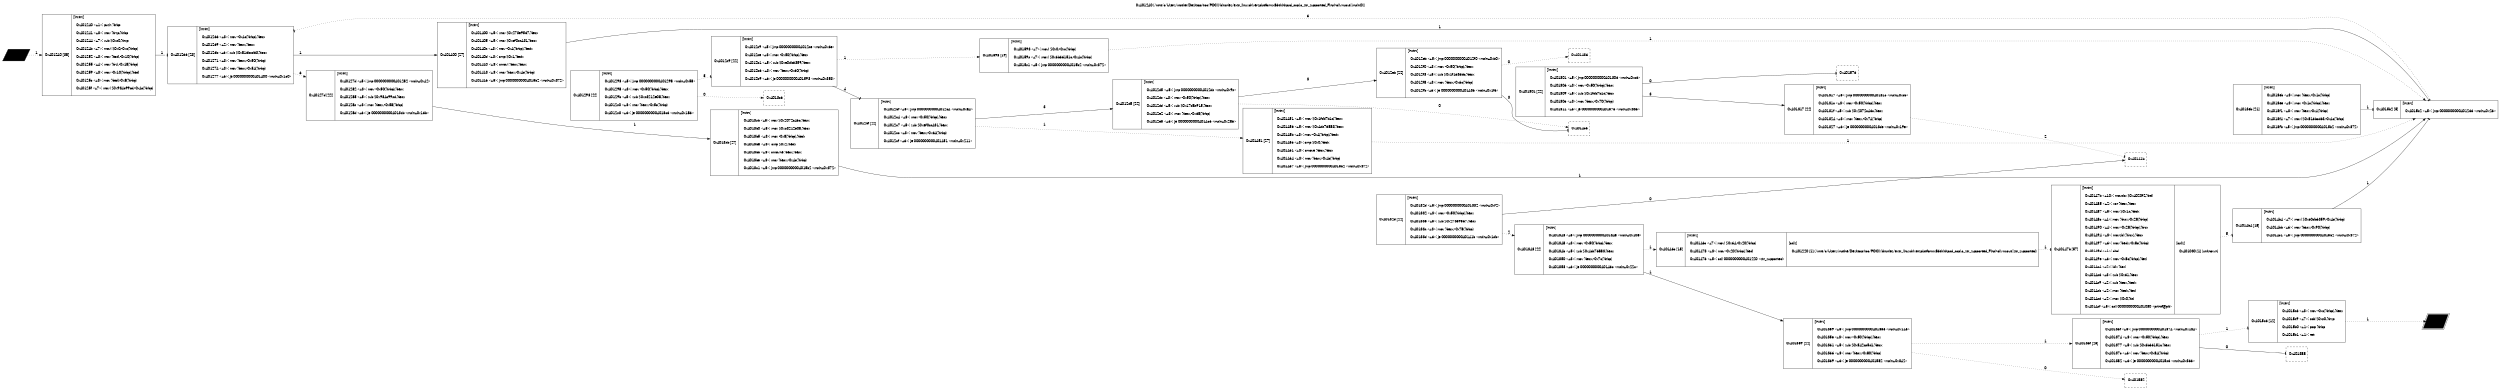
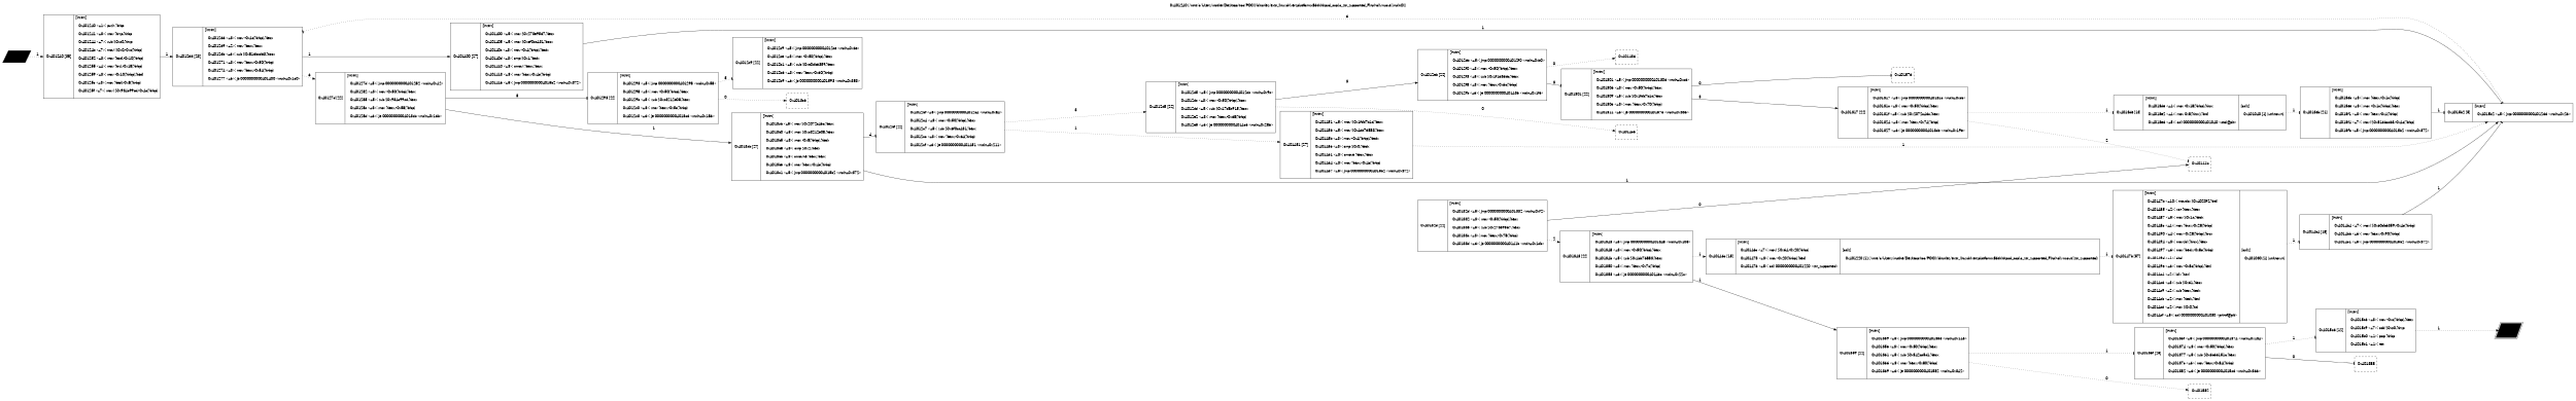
  digraph {
    fontname=Lato
    label="0x401240 (/mnt/c/Users/mathe/Desktop/tcc/POCII/binaries/extr_linuxdriversplatformx86thinkpad_acpi.c_str_supported_Final-ollvm.out::main(0))"
    labelloc=t
    rankdir=LR
    node [fontname=Lato shape=record]
    edge [arrowhead=normal fontname=Lato style=dotted]
    Entry [fillcolor=black height=0.3 shape=parallelogram style=filled width=0.3]
    n2 [label="{\n     0x401240 [38]\l\n     | [instrs]\l\n     &nbsp;&nbsp;0x401240 \<+1\>: push %rbp\l\n     &nbsp;&nbsp;0x401241 \<+3\>: mov %rsp,%rbp\l\n     &nbsp;&nbsp;0x401244 \<+7\>: sub $0xa0,%rsp\l\n     &nbsp;&nbsp;0x40124b \<+7\>: movl $0x0,-0xc(%rbp)\l\n     &nbsp;&nbsp;0x401252 \<+3\>: mov %edi,-0x10(%rbp)\l\n     &nbsp;&nbsp;0x401255 \<+4\>: mov %rsi,-0x18(%rbp)\l\n     &nbsp;&nbsp;0x401259 \<+3\>: mov -0x10(%rbp),%edi\l\n     &nbsp;&nbsp;0x40125c \<+3\>: mov %edi,-0x8(%rbp)\l\n     &nbsp;&nbsp;0x40125f \<+7\>: movl $0x934c99ad,-0x4c(%rbp)\l\n  }"]
    n3 [label="{\n     0x401266 [23]\l\n     | [instrs]\l\n     &nbsp;&nbsp;0x401266 \<+3\>: mov -0x4c(%rbp),%eax\l\n     &nbsp;&nbsp;0x401269 \<+2\>: mov %eax,%ecx\l\n     &nbsp;&nbsp;0x40126b \<+6\>: sub $0x816bcd63,%ecx\l\n     &nbsp;&nbsp;0x401271 \<+3\>: mov %eax,-0x50(%rbp)\l\n     &nbsp;&nbsp;0x401274 \<+3\>: mov %ecx,-0x54(%rbp)\l\n     &nbsp;&nbsp;0x401277 \<+6\>: je 0000000000401400 \<main+0x1c0\>\l\n  }"]
    n4 [label="{\n     0x401400 [27]\l\n     | [instrs]\l\n     &nbsp;&nbsp;0x401400 \<+5\>: mov $0x273e9567,%eax\l\n     &nbsp;&nbsp;0x401405 \<+5\>: mov $0xef0aa431,%ecx\l\n     &nbsp;&nbsp;0x40140a \<+3\>: mov -0x4(%rbp),%edx\l\n     &nbsp;&nbsp;0x40140d \<+3\>: cmp $0x1,%edx\l\n     &nbsp;&nbsp;0x401410 \<+3\>: cmovl %ecx,%eax\l\n     &nbsp;&nbsp;0x401413 \<+3\>: mov %eax,-0x4c(%rbp)\l\n     &nbsp;&nbsp;0x401416 \<+5\>: jmp 00000000004015b2 \<main+0x372\>\l\n  }"]
    n5 [label="{\n     0x40127d [22]\l\n     | [instrs]\l\n     &nbsp;&nbsp;0x40127d \<+5\>: jmp 0000000000401282 \<main+0x42\>\l\n     &nbsp;&nbsp;0x401282 \<+3\>: mov -0x50(%rbp),%eax\l\n     &nbsp;&nbsp;0x401285 \<+5\>: sub $0x934c99ad,%eax\l\n     &nbsp;&nbsp;0x40128a \<+3\>: mov %eax,-0x58(%rbp)\l\n     &nbsp;&nbsp;0x40128d \<+6\>: je 00000000004013ab \<main+0x16b\>\l\n  }"]
    n6 [label="{\n     0x4015b2 [5]\l\n     | [instrs]\l\n     &nbsp;&nbsp;0x4015b2 \<+5\>: jmp 0000000000401266 \<main+0x26\>\l\n  }"]
    n7 [label="{\n     0x4013ab [27]\l\n     | [instrs]\l\n     &nbsp;&nbsp;0x4013ab \<+5\>: mov $0x2072c46c,%eax\l\n     &nbsp;&nbsp;0x4013b0 \<+5\>: mov $0xa3212e08,%ecx\l\n     &nbsp;&nbsp;0x4013b5 \<+3\>: mov -0x8(%rbp),%edx\l\n     &nbsp;&nbsp;0x4013b8 \<+3\>: cmp $0x2,%edx\l\n     &nbsp;&nbsp;0x4013bb \<+3\>: cmovne %ecx,%eax\l\n     &nbsp;&nbsp;0x4013be \<+3\>: mov %eax,-0x4c(%rbp)\l\n     &nbsp;&nbsp;0x4013c1 \<+5\>: jmp 00000000004015b2 \<main+0x372\>\l\n  }"]
    n8 [label="{\n     0x401293 [22]\l\n     | [instrs]\l\n     &nbsp;&nbsp;0x401293 \<+5\>: jmp 0000000000401298 \<main+0x58\>\l\n     &nbsp;&nbsp;0x401298 \<+3\>: mov -0x50(%rbp),%eax\l\n     &nbsp;&nbsp;0x40129b \<+5\>: sub $0xa3212e08,%eax\l\n     &nbsp;&nbsp;0x4012a0 \<+3\>: mov %eax,-0x5c(%rbp)\l\n     &nbsp;&nbsp;0x4012a3 \<+6\>: je 00000000004013c6 \<main+0x186\>\l\n  }"]
    n9 [label="{\n     0x4013c6\l\n  }" style=dashed]
    n10 [label="{\n     0x4012a9 [22]\l\n     | [instrs]\l\n     &nbsp;&nbsp;0x4012a9 \<+5\>: jmp 00000000004012ae \<main+0x6e\>\l\n     &nbsp;&nbsp;0x4012ae \<+3\>: mov -0x50(%rbp),%eax\l\n     &nbsp;&nbsp;0x4012b1 \<+5\>: sub $0xe0db6359,%eax\l\n     &nbsp;&nbsp;0x4012b6 \<+3\>: mov %eax,-0x60(%rbp)\l\n     &nbsp;&nbsp;0x4012b9 \<+6\>: je 0000000000401593 \<main+0x353\>\l\n  }"]
    Exit [fillcolor=black height=0.3 peripheries=2 shape=parallelogram style=filled width=0.3]
-   n12 [label="{\n     0x401593 [19]\l\n     | [instrs]\l\n     &nbsp;&nbsp;0x401593 \<+7\>: movl $0x0,-0xc(%rbp)\l\n     &nbsp;&nbsp;0x40159a \<+7\>: movl $0x6b66151c,-0x4c(%rbp)\l\n     &nbsp;&nbsp;0x4015a1 \<+5\>: jmp 00000000004015b2 \<main+0x372\>\l\n  }"]
    n13 [label="{\n     0x4012bf [22]\l\n     | [instrs]\l\n     &nbsp;&nbsp;0x4012bf \<+5\>: jmp 00000000004012c4 \<main+0x84\>\l\n     &nbsp;&nbsp;0x4012c4 \<+3\>: mov -0x50(%rbp),%eax\l\n     &nbsp;&nbsp;0x4012c7 \<+5\>: sub $0xef0aa431,%eax\l\n     &nbsp;&nbsp;0x4012cc \<+3\>: mov %eax,-0x64(%rbp)\l\n     &nbsp;&nbsp;0x4012cf \<+6\>: je 0000000000401451 \<main+0x211\>\l\n  }"]
    n14 [label="{\n     0x401388\l\n  }" style=dashed]
    n15 [label="{\n     0x401451 [27]\l\n     | [instrs]\l\n     &nbsp;&nbsp;0x401451 \<+5\>: mov $0x1fdb7b1d,%eax\l\n     &nbsp;&nbsp;0x401456 \<+5\>: mov $0x4da76883,%ecx\l\n     &nbsp;&nbsp;0x40145b \<+3\>: mov -0x4(%rbp),%edx\l\n     &nbsp;&nbsp;0x40145e \<+3\>: cmp $0x0,%edx\l\n     &nbsp;&nbsp;0x401461 \<+3\>: cmove %ecx,%eax\l\n     &nbsp;&nbsp;0x401464 \<+3\>: mov %eax,-0x4c(%rbp)\l\n     &nbsp;&nbsp;0x401467 \<+5\>: jmp 00000000004015b2 \<main+0x372\>\l\n  }"]
    n16 [label="{\n     0x4012d5 [22]\l\n     | [instrs]\l\n     &nbsp;&nbsp;0x4012d5 \<+5\>: jmp 00000000004012da \<main+0x9a\>\l\n     &nbsp;&nbsp;0x4012da \<+3\>: mov -0x50(%rbp),%eax\l\n     &nbsp;&nbsp;0x4012dd \<+5\>: sub $0x17d8a915,%eax\l\n     &nbsp;&nbsp;0x4012e2 \<+3\>: mov %eax,-0x68(%rbp)\l\n     &nbsp;&nbsp;0x4012e5 \<+6\>: je 00000000004014c6 \<main+0x286\>\l\n  }"]
    n17 [label="{\n     0x4015a6 [12]\l\n     | [instrs]\l\n     &nbsp;&nbsp;0x4015a6 \<+3\>: mov -0xc(%rbp),%eax\l\n     &nbsp;&nbsp;0x4015a9 \<+7\>: add $0xa0,%rsp\l\n     &nbsp;&nbsp;0x4015b0 \<+1\>: pop %rbp\l\n     &nbsp;&nbsp;0x4015b1 \<+1\>: ret\l\n  }"]
    n18 [label="{\n     0x4014c6\l\n  }" style=dashed]
    n19 [label="{\n     0x4012eb [22]\l\n     | [instrs]\l\n     &nbsp;&nbsp;0x4012eb \<+5\>: jmp 00000000004012f0 \<main+0xb0\>\l\n     &nbsp;&nbsp;0x4012f0 \<+3\>: mov -0x50(%rbp),%eax\l\n     &nbsp;&nbsp;0x4012f3 \<+5\>: sub $0x1f1e36bb,%eax\l\n     &nbsp;&nbsp;0x4012f8 \<+3\>: mov %eax,-0x6c(%rbp)\l\n     &nbsp;&nbsp;0x4012fb \<+6\>: je 0000000000401436 \<main+0x1f6\>\l\n  }"]
    n20 [label="{\n     0x40136f [25]\l\n     | [instrs]\l\n     &nbsp;&nbsp;0x40136f \<+5\>: jmp 0000000000401374 \<main+0x134\>\l\n     &nbsp;&nbsp;0x401374 \<+3\>: mov -0x50(%rbp),%eax\l\n     &nbsp;&nbsp;0x401377 \<+5\>: sub $0x6b66151c,%eax\l\n     &nbsp;&nbsp;0x40137c \<+6\>: mov %eax,-0x84(%rbp)\l\n     &nbsp;&nbsp;0x401382 \<+6\>: je 00000000004015a6 \<main+0x366\>\l\n  }"]
    n21 [label="{\n     0x401436\l\n  }" style=dashed]
    n22 [label="{\n     0x401301 [22]\l\n     | [instrs]\l\n     &nbsp;&nbsp;0x401301 \<+5\>: jmp 0000000000401306 \<main+0xc6\>\l\n     &nbsp;&nbsp;0x401306 \<+3\>: mov -0x50(%rbp),%eax\l\n     &nbsp;&nbsp;0x401309 \<+5\>: sub $0x1fdb7b1d,%eax\l\n     &nbsp;&nbsp;0x40130e \<+3\>: mov %eax,-0x70(%rbp)\l\n     &nbsp;&nbsp;0x401311 \<+6\>: je 0000000000401576 \<main+0x336\>\l\n  }"]
    n23 [label="{\n     0x401582\l\n  }" style=dashed]
    n24 [label="{\n     0x401576\l\n  }" style=dashed]
    n25 [label="{\n     0x401317 [22]\l\n     | [instrs]\l\n     &nbsp;&nbsp;0x401317 \<+5\>: jmp 000000000040131c \<main+0xdc\>\l\n     &nbsp;&nbsp;0x40131c \<+3\>: mov -0x50(%rbp),%eax\l\n     &nbsp;&nbsp;0x40131f \<+5\>: sub $0x2072c46c,%eax\l\n     &nbsp;&nbsp;0x401324 \<+3\>: mov %eax,-0x74(%rbp)\l\n     &nbsp;&nbsp;0x401327 \<+6\>: je 00000000004013de \<main+0x19e\>\l\n  }"]
    n26 [label="{\n     0x4014b4 [18]\l\n     | [instrs]\l\n     &nbsp;&nbsp;0x4014b4 \<+7\>: movl $0xe0db6359,-0x4c(%rbp)\l\n     &nbsp;&nbsp;0x4014bb \<+6\>: mov %eax,-0x90(%rbp)\l\n     &nbsp;&nbsp;0x4014c1 \<+5\>: jmp 00000000004015b2 \<main+0x372\>\l\n  }"]
+   n27 [label="{\n     0x4013de [13]\l\n     | [instrs]\l\n     &nbsp;&nbsp;0x4013de \<+4\>: mov -0x18(%rbp),%rax\l\n     &nbsp;&nbsp;0x4013e2 \<+4\>: mov 0x8(%rax),%rdi\l\n     &nbsp;&nbsp;0x4013e6 \<+5\>: call 0000000000401040 \<atoi@plt\>\l\n     | [calls]\l\n     &nbsp;&nbsp;0x401040 \{1\} (unknown)\l\n  }"]
    n28 [label="{\n     0x40141b\l\n  }" style=dashed]
    n29 [label="{\n     0x40147b [57]\l\n     | [instrs]\l\n     &nbsp;&nbsp;0x40147b \<+10\>: movabs $0x4020f2,%rdi\l\n     &nbsp;&nbsp;0x401485 \<+2\>: xor %ecx,%ecx\l\n     &nbsp;&nbsp;0x401487 \<+5\>: mov $0x1a,%edx\l\n     &nbsp;&nbsp;0x40148c \<+4\>: mov %rax,-0x28(%rbp)\l\n     &nbsp;&nbsp;0x401490 \<+4\>: mov -0x28(%rbp),%rax\l\n     &nbsp;&nbsp;0x401494 \<+3\>: movsbl (%rax),%eax\l\n     &nbsp;&nbsp;0x401497 \<+6\>: mov %edx,-0x8c(%rbp)\l\n     &nbsp;&nbsp;0x40149d \<+1\>: cltd\l\n     &nbsp;&nbsp;0x40149e \<+6\>: mov -0x8c(%rbp),%esi\l\n     &nbsp;&nbsp;0x4014a4 \<+2\>: idiv %esi\l\n     &nbsp;&nbsp;0x4014a6 \<+3\>: sub $0x61,%ecx\l\n     &nbsp;&nbsp;0x4014a9 \<+2\>: sub %ecx,%edx\l\n     &nbsp;&nbsp;0x4014ab \<+2\>: mov %edx,%esi\l\n     &nbsp;&nbsp;0x4014ad \<+2\>: mov $0x0,%al\l\n     &nbsp;&nbsp;0x4014af \<+5\>: call 0000000000401030 \<printf@plt\>\l\n     | [calls]\l\n     &nbsp;&nbsp;0x401030 \{1\} (unknown)\l\n  }"]
    n30 [label="{\n     0x4013eb [21]\l\n     | [instrs]\l\n     &nbsp;&nbsp;0x4013eb \<+3\>: mov %eax,-0x1c(%rbp)\l\n     &nbsp;&nbsp;0x4013ee \<+3\>: mov -0x1c(%rbp),%eax\l\n     &nbsp;&nbsp;0x4013f1 \<+3\>: mov %eax,-0x4(%rbp)\l\n     &nbsp;&nbsp;0x4013f4 \<+7\>: movl $0x816bcd63,-0x4c(%rbp)\l\n     &nbsp;&nbsp;0x4013fb \<+5\>: jmp 00000000004015b2 \<main+0x372\>\l\n  }"]
    n31 [label="{\n     0x40132d [22]\l\n     | [instrs]\l\n     &nbsp;&nbsp;0x40132d \<+5\>: jmp 0000000000401332 \<main+0xf2\>\l\n     &nbsp;&nbsp;0x401332 \<+3\>: mov -0x50(%rbp),%eax\l\n     &nbsp;&nbsp;0x401335 \<+5\>: sub $0x273e9567,%eax\l\n     &nbsp;&nbsp;0x40133a \<+3\>: mov %eax,-0x78(%rbp)\l\n     &nbsp;&nbsp;0x40133d \<+6\>: je 000000000040141b \<main+0x1db\>\l\n  }"]
    n32 [label="{\n     0x401343 [22]\l\n     | [instrs]\l\n     &nbsp;&nbsp;0x401343 \<+5\>: jmp 0000000000401348 \<main+0x108\>\l\n     &nbsp;&nbsp;0x401348 \<+3\>: mov -0x50(%rbp),%eax\l\n     &nbsp;&nbsp;0x40134b \<+5\>: sub $0x4da76883,%eax\l\n     &nbsp;&nbsp;0x401350 \<+3\>: mov %eax,-0x7c(%rbp)\l\n     &nbsp;&nbsp;0x401353 \<+6\>: je 000000000040146c \<main+0x22c\>\l\n  }"]
    n33 [label="{\n     0x401359 [22]\l\n     | [instrs]\l\n     &nbsp;&nbsp;0x401359 \<+5\>: jmp 000000000040135e \<main+0x11e\>\l\n     &nbsp;&nbsp;0x40135e \<+3\>: mov -0x50(%rbp),%eax\l\n     &nbsp;&nbsp;0x401361 \<+5\>: sub $0x542aa5d1,%eax\l\n     &nbsp;&nbsp;0x401366 \<+3\>: mov %eax,-0x80(%rbp)\l\n     &nbsp;&nbsp;0x401369 \<+6\>: je 0000000000401582 \<main+0x342\>\l\n  }"]
    n34 [label="{\n     0x40146c [15]\l\n     | [instrs]\l\n     &nbsp;&nbsp;0x40146c \<+7\>: movl $0x64,-0x20(%rbp)\l\n     &nbsp;&nbsp;0x401473 \<+3\>: mov -0x20(%rbp),%edi\l\n     &nbsp;&nbsp;0x401476 \<+5\>: call 0000000000401220 \<str_supported\>\l\n     | [calls]\l\n     &nbsp;&nbsp;0x401220 \{1\} (/mnt/c/Users/mathe/Desktop/tcc/POCII/binaries/extr_linuxdriversplatformx86thinkpad_acpi.c_str_supported_Final-ollvm.out::str_supported)\l\n  }"]
    Entry -> n2 [label=" 1"]
-   n2 -> n3 [arrowhead=tee label=" 1" style=solid]
+   n2 -> n3 [label=" 1" style=solid]
    n3 -> n4 [label=" 1" style=solid]
    n3 -> n5 [label=" 6"]
    n4 -> n6 [arrowhead=tee label=" 1" style=solid]
    n5 -> n7 [label=" 1" style=solid]
+   n5 -> n8 [arrowhead=tee label=" 5" style=solid]
    n6 -> n3 [arrowhead=tee label=" 6"]
    n7 -> n6 [label=" 1" style=solid]
    n8 -> n9 [label=" 0"]
    n8 -> n10 [arrowhead=tee label=" 5"]
-   n10 -> n12 [label=" 1"]
-   n10 -> n13 [arrowhead=tee label=" 4" style=solid]
-   n12 -> n6 [label=" 1"]
+   n7 -> n13 [arrowhead=tee label=" 4" style=solid]
    n13 -> n15 [label=" 1"]
-   n13 -> n16 [label=" 3" style=solid]
+   n13 -> n16 [label=" 3"]
    n15 -> n6 [label=" 1"]
    n16 -> n18 [label=" 0"]
    n16 -> n19 [label=" 3" style=solid]
    n17 -> Exit [label=" 1"]
    n19 -> n21 [label=" 0"]
-   n19 -> n18 [arrowhead=tee label=" 3" style=solid]
+   n19 -> n22 [arrowhead=tee label=" 3" style=solid]
    n20 -> n14 [arrowhead=tee label=" 0" style=solid]
    n20 -> n17 [arrowhead=tee label=" 1"]
    n22 -> n24 [arrowhead=tee label=" 0" style=solid]
    n22 -> n25 [label=" 3" style=solid]
+   n25 -> n27 [arrowhead=tee label=" 1"]
    n25 -> n28 [arrowhead=tee label=" 2"]
    n26 -> n6 [arrowhead=tee label=" 1" style=solid]
-   n29 -> n26 [arrowhead=tee label=" 5"]
+   n27 -> n30 [arrowhead=tee label=" 1"]
+   n29 -> n26 [arrowhead=tee label=" 1"]
    n30 -> n6 [arrowhead=tee label=" 1" style=solid]
    n31 -> n28 [label=" 0" style=solid]
    n31 -> n32 [label=" 2"]
    n32 -> n33 [label=" 1" style=solid]
    n32 -> n34 [label=" 1"]
-   n33 -> n20 [label=" 1"]
+   n33 -> n20 [arrowhead=tee label=" 1"]
    n33 -> n23 [label=" 0"]
    n34 -> n29 [arrowhead=tee label=" 1"]
  }
